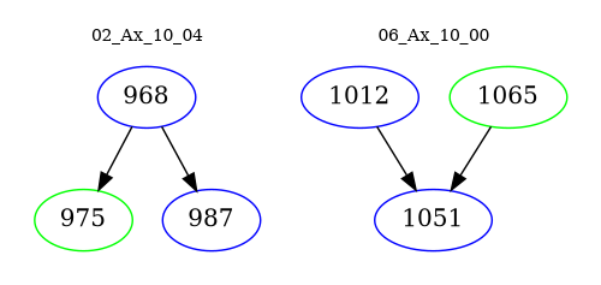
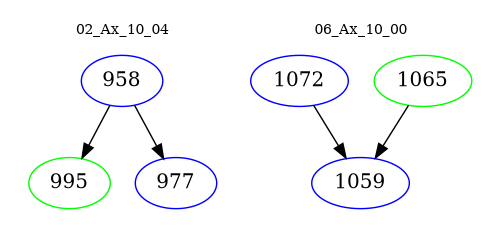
  digraph {
    node [color=blue]
    edge [color=black]
-   n1 [color=green label=975]
-   n2 [label=968]
-   n3 [label=987]
+   n1 [color=green label=995]
+   n2 [label=958]
+   n3 [label=977]
    n4 [color=green label=1065]
-   n5 [label=1051]
-   n6 [label=1012]
+   n5 [label=1059]
+   n6 [label=1072]
    subgraph cluster_1 {
      color=white
      fontsize=10
      label="02_Ax_10_04"
      n1
      n2
      n3
    }
    subgraph cluster_2 {
      color=white
      fontsize=10
      label="06_Ax_10_00"
      n4
      n5
      n6
    }
    n2 -> n1
    n2 -> n3
    n4 -> n5
    n6 -> n5
  }
